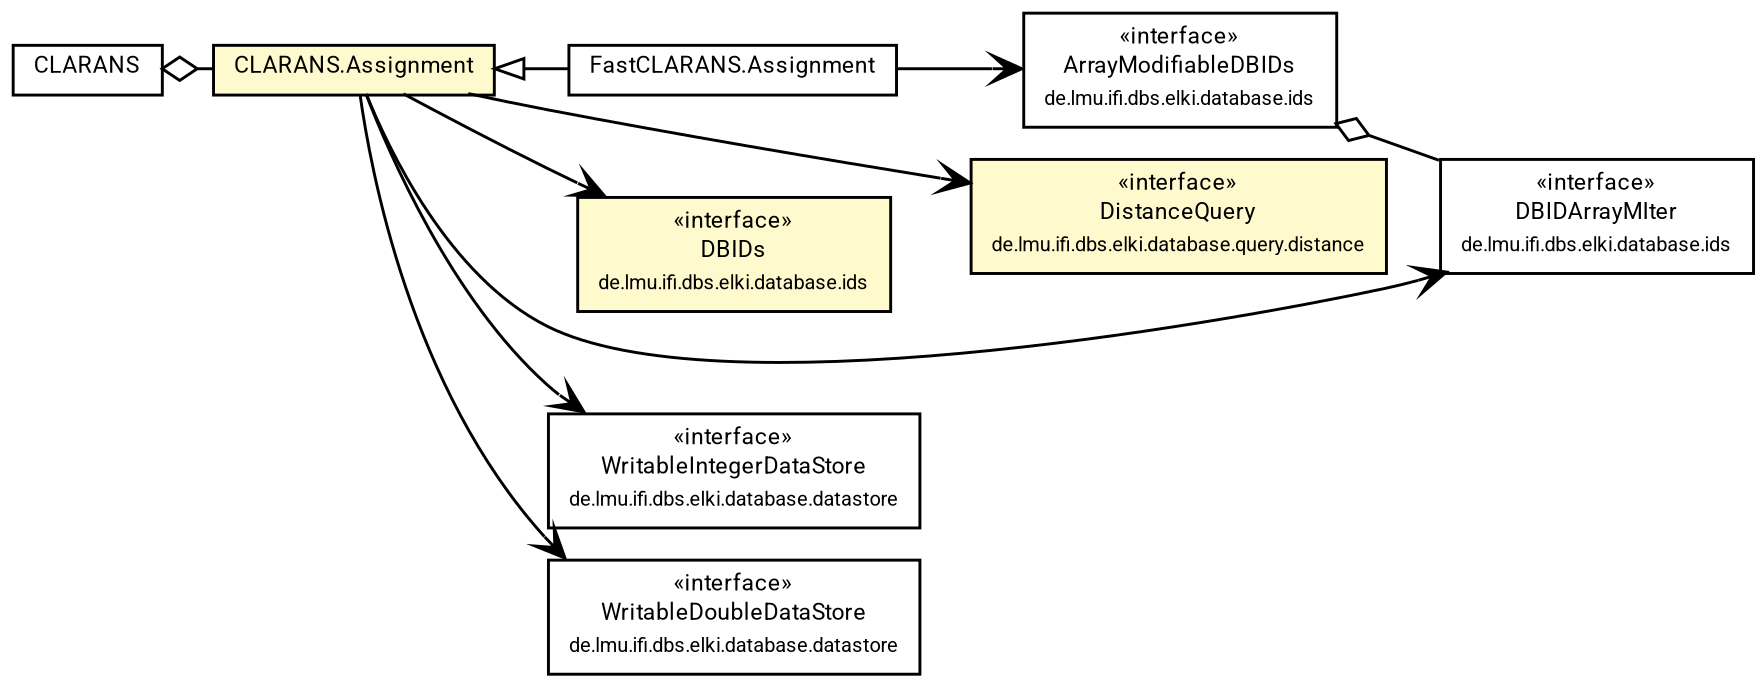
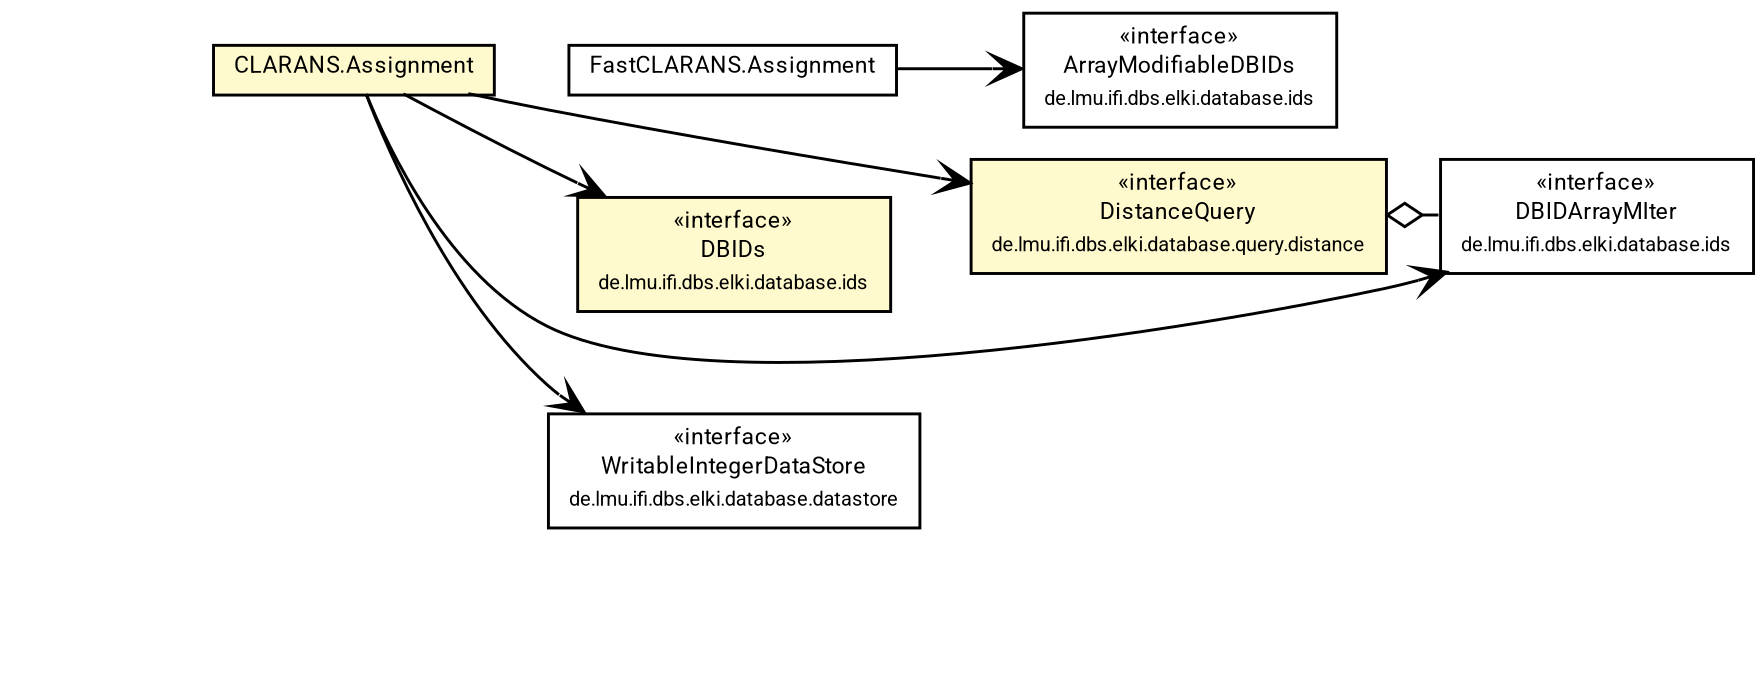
  digraph {
    nodesep=0.15
    rankdir=LR
    ranksep=0.25
    node [fontcolor=black fontname=Roboto fontsize=8 margin=0 shape=plaintext]
    edge [arrowhead=open color=black fontname=Roboto fontsize=7 labelfontname=Roboto labelfontsize=7 weight=1]
-   n1 [height=0 label=<<table title="de.lmu.ifi.dbs.elki.algorithm.clustering.kmeans.CLARANS" border="0" cellborder="1" cellspacing="0" cellpadding="2" href="CLARANS.html" target="_parent"> 		<tr><td><table border="0" cellspacing="0" cellpadding="1"> 		<tr><td align="center" balign="center"> <font face="Roboto">CLARANS</font> </td></tr> 		</table></td></tr> 		</table>> width=0]
    n2 [height=0 label=<<table title="de.lmu.ifi.dbs.elki.algorithm.clustering.kmeans.CLARANS.Assignment" border="0" cellborder="1" cellspacing="0" cellpadding="2" bgcolor="lemonChiffon" href="CLARANS.Assignment.html" target="_parent"> 		<tr><td><table border="0" cellspacing="0" cellpadding="1"> 		<tr><td align="center" balign="center"> <font face="Roboto">CLARANS.Assignment</font> </td></tr> 		</table></td></tr> 		</table>> width=0]
    n3 [height=0 label=<<table title="de.lmu.ifi.dbs.elki.algorithm.clustering.kmeans.FastCLARANS.Assignment" border="0" cellborder="1" cellspacing="0" cellpadding="2" href="FastCLARANS.Assignment.html" target="_parent"> 		<tr><td><table border="0" cellspacing="0" cellpadding="1"> 		<tr><td align="center" balign="center"> <font face="Roboto">FastCLARANS.Assignment</font> </td></tr> 		</table></td></tr> 		</table>> width=0]
    n4 [height=0 label=<<table title="de.lmu.ifi.dbs.elki.database.query.distance.DistanceQuery" border="0" cellborder="1" cellspacing="0" cellpadding="2" bgcolor="LemonChiffon" href="../../../database/query/distance/DistanceQuery.html" target="_parent"> 		<tr><td><table border="0" cellspacing="0" cellpadding="1"> 		<tr><td align="center" balign="center"> &#171;interface&#187; </td></tr> 		<tr><td align="center" balign="center"> <font face="Roboto">DistanceQuery</font> </td></tr> 		<tr><td align="center" balign="center"> <font face="Roboto" point-size="7.0">de.lmu.ifi.dbs.elki.database.query.distance</font> </td></tr> 		</table></td></tr> 		</table>> width=0]
    n5 [height=0 label=<<table title="de.lmu.ifi.dbs.elki.database.ids.DBIDs" border="0" cellborder="1" cellspacing="0" cellpadding="2" bgcolor="LemonChiffon" href="../../../database/ids/DBIDs.html" target="_parent"> 		<tr><td><table border="0" cellspacing="0" cellpadding="1"> 		<tr><td align="center" balign="center"> &#171;interface&#187; </td></tr> 		<tr><td align="center" balign="center"> <font face="Roboto">DBIDs</font> </td></tr> 		<tr><td align="center" balign="center"> <font face="Roboto" point-size="7.0">de.lmu.ifi.dbs.elki.database.ids</font> </td></tr> 		</table></td></tr> 		</table>> width=0]
    n6 [height=0 label=<<table title="de.lmu.ifi.dbs.elki.database.ids.DBIDArrayMIter" border="0" cellborder="1" cellspacing="0" cellpadding="2" href="../../../database/ids/DBIDArrayMIter.html" target="_parent"> 		<tr><td><table border="0" cellspacing="0" cellpadding="1"> 		<tr><td align="center" balign="center"> &#171;interface&#187; </td></tr> 		<tr><td align="center" balign="center"> <font face="Roboto">DBIDArrayMIter</font> </td></tr> 		<tr><td align="center" balign="center"> <font face="Roboto" point-size="7.0">de.lmu.ifi.dbs.elki.database.ids</font> </td></tr> 		</table></td></tr> 		</table>> width=0]
    n7 [height=0 label=<<table title="de.lmu.ifi.dbs.elki.database.datastore.WritableIntegerDataStore" border="0" cellborder="1" cellspacing="0" cellpadding="2" href="../../../database/datastore/WritableIntegerDataStore.html" target="_parent"> 		<tr><td><table border="0" cellspacing="0" cellpadding="1"> 		<tr><td align="center" balign="center"> &#171;interface&#187; </td></tr> 		<tr><td align="center" balign="center"> <font face="Roboto">WritableIntegerDataStore</font> </td></tr> 		<tr><td align="center" balign="center"> <font face="Roboto" point-size="7.0">de.lmu.ifi.dbs.elki.database.datastore</font> </td></tr> 		</table></td></tr> 		</table>> width=0]
-   n8 [height=0 label=<<table title="de.lmu.ifi.dbs.elki.database.datastore.WritableDoubleDataStore" border="0" cellborder="1" cellspacing="0" cellpadding="2" href="../../../database/datastore/WritableDoubleDataStore.html" target="_parent"> 		<tr><td><table border="0" cellspacing="0" cellpadding="1"> 		<tr><td align="center" balign="center"> &#171;interface&#187; </td></tr> 		<tr><td align="center" balign="center"> <font face="Roboto">WritableDoubleDataStore</font> </td></tr> 		<tr><td align="center" balign="center"> <font face="Roboto" point-size="7.0">de.lmu.ifi.dbs.elki.database.datastore</font> </td></tr> 		</table></td></tr> 		</table>> width=0]
    n9 [height=0 label=<<table title="de.lmu.ifi.dbs.elki.database.ids.ArrayModifiableDBIDs" border="0" cellborder="1" cellspacing="0" cellpadding="2" href="../../../database/ids/ArrayModifiableDBIDs.html" target="_parent"> 		<tr><td><table border="0" cellspacing="0" cellpadding="1"> 		<tr><td align="center" balign="center"> &#171;interface&#187; </td></tr> 		<tr><td align="center" balign="center"> <font face="Roboto">ArrayModifiableDBIDs</font> </td></tr> 		<tr><td align="center" balign="center"> <font face="Roboto" point-size="7.0">de.lmu.ifi.dbs.elki.database.ids</font> </td></tr> 		</table></td></tr> 		</table>> width=0]
-   n1 -> n2 [arrowhead=none arrowtail=ediamond dir=back weight=4]
-   n2 -> n3 [arrowtail=empty dir=back weight=10 arrowhead=""]
    n2 -> n4
    n2 -> n5
    n2 -> n6
    n2 -> n7
-   n2 -> n8
    n3 -> n9
-   n9 -> n6 [arrowhead=none arrowtail=ediamond dir=back weight=4]
+   n4 -> n6 [arrowhead=none arrowtail=ediamond dir=back weight=4]
  }
